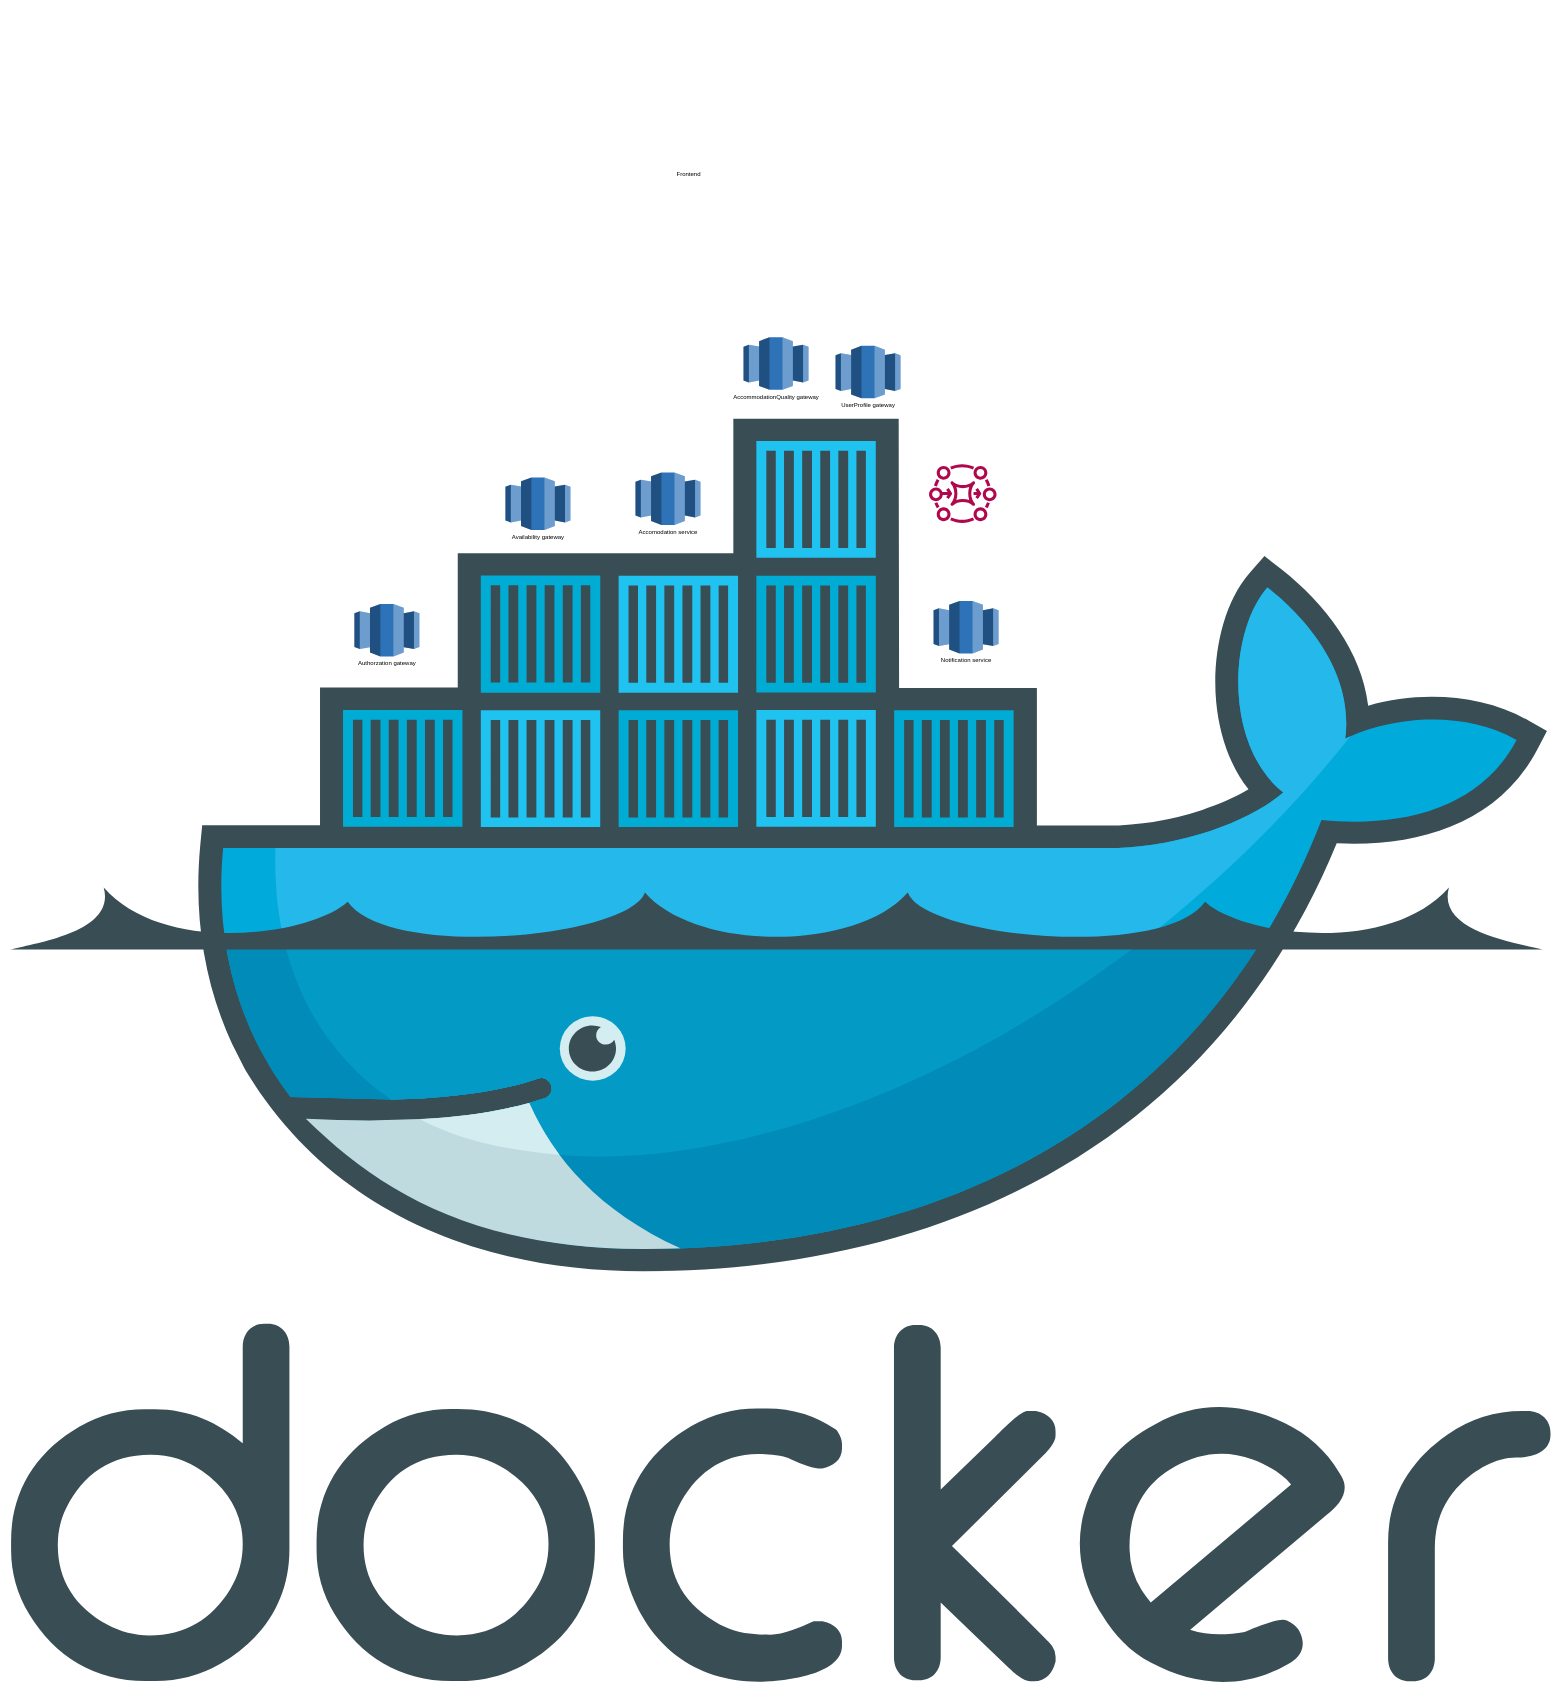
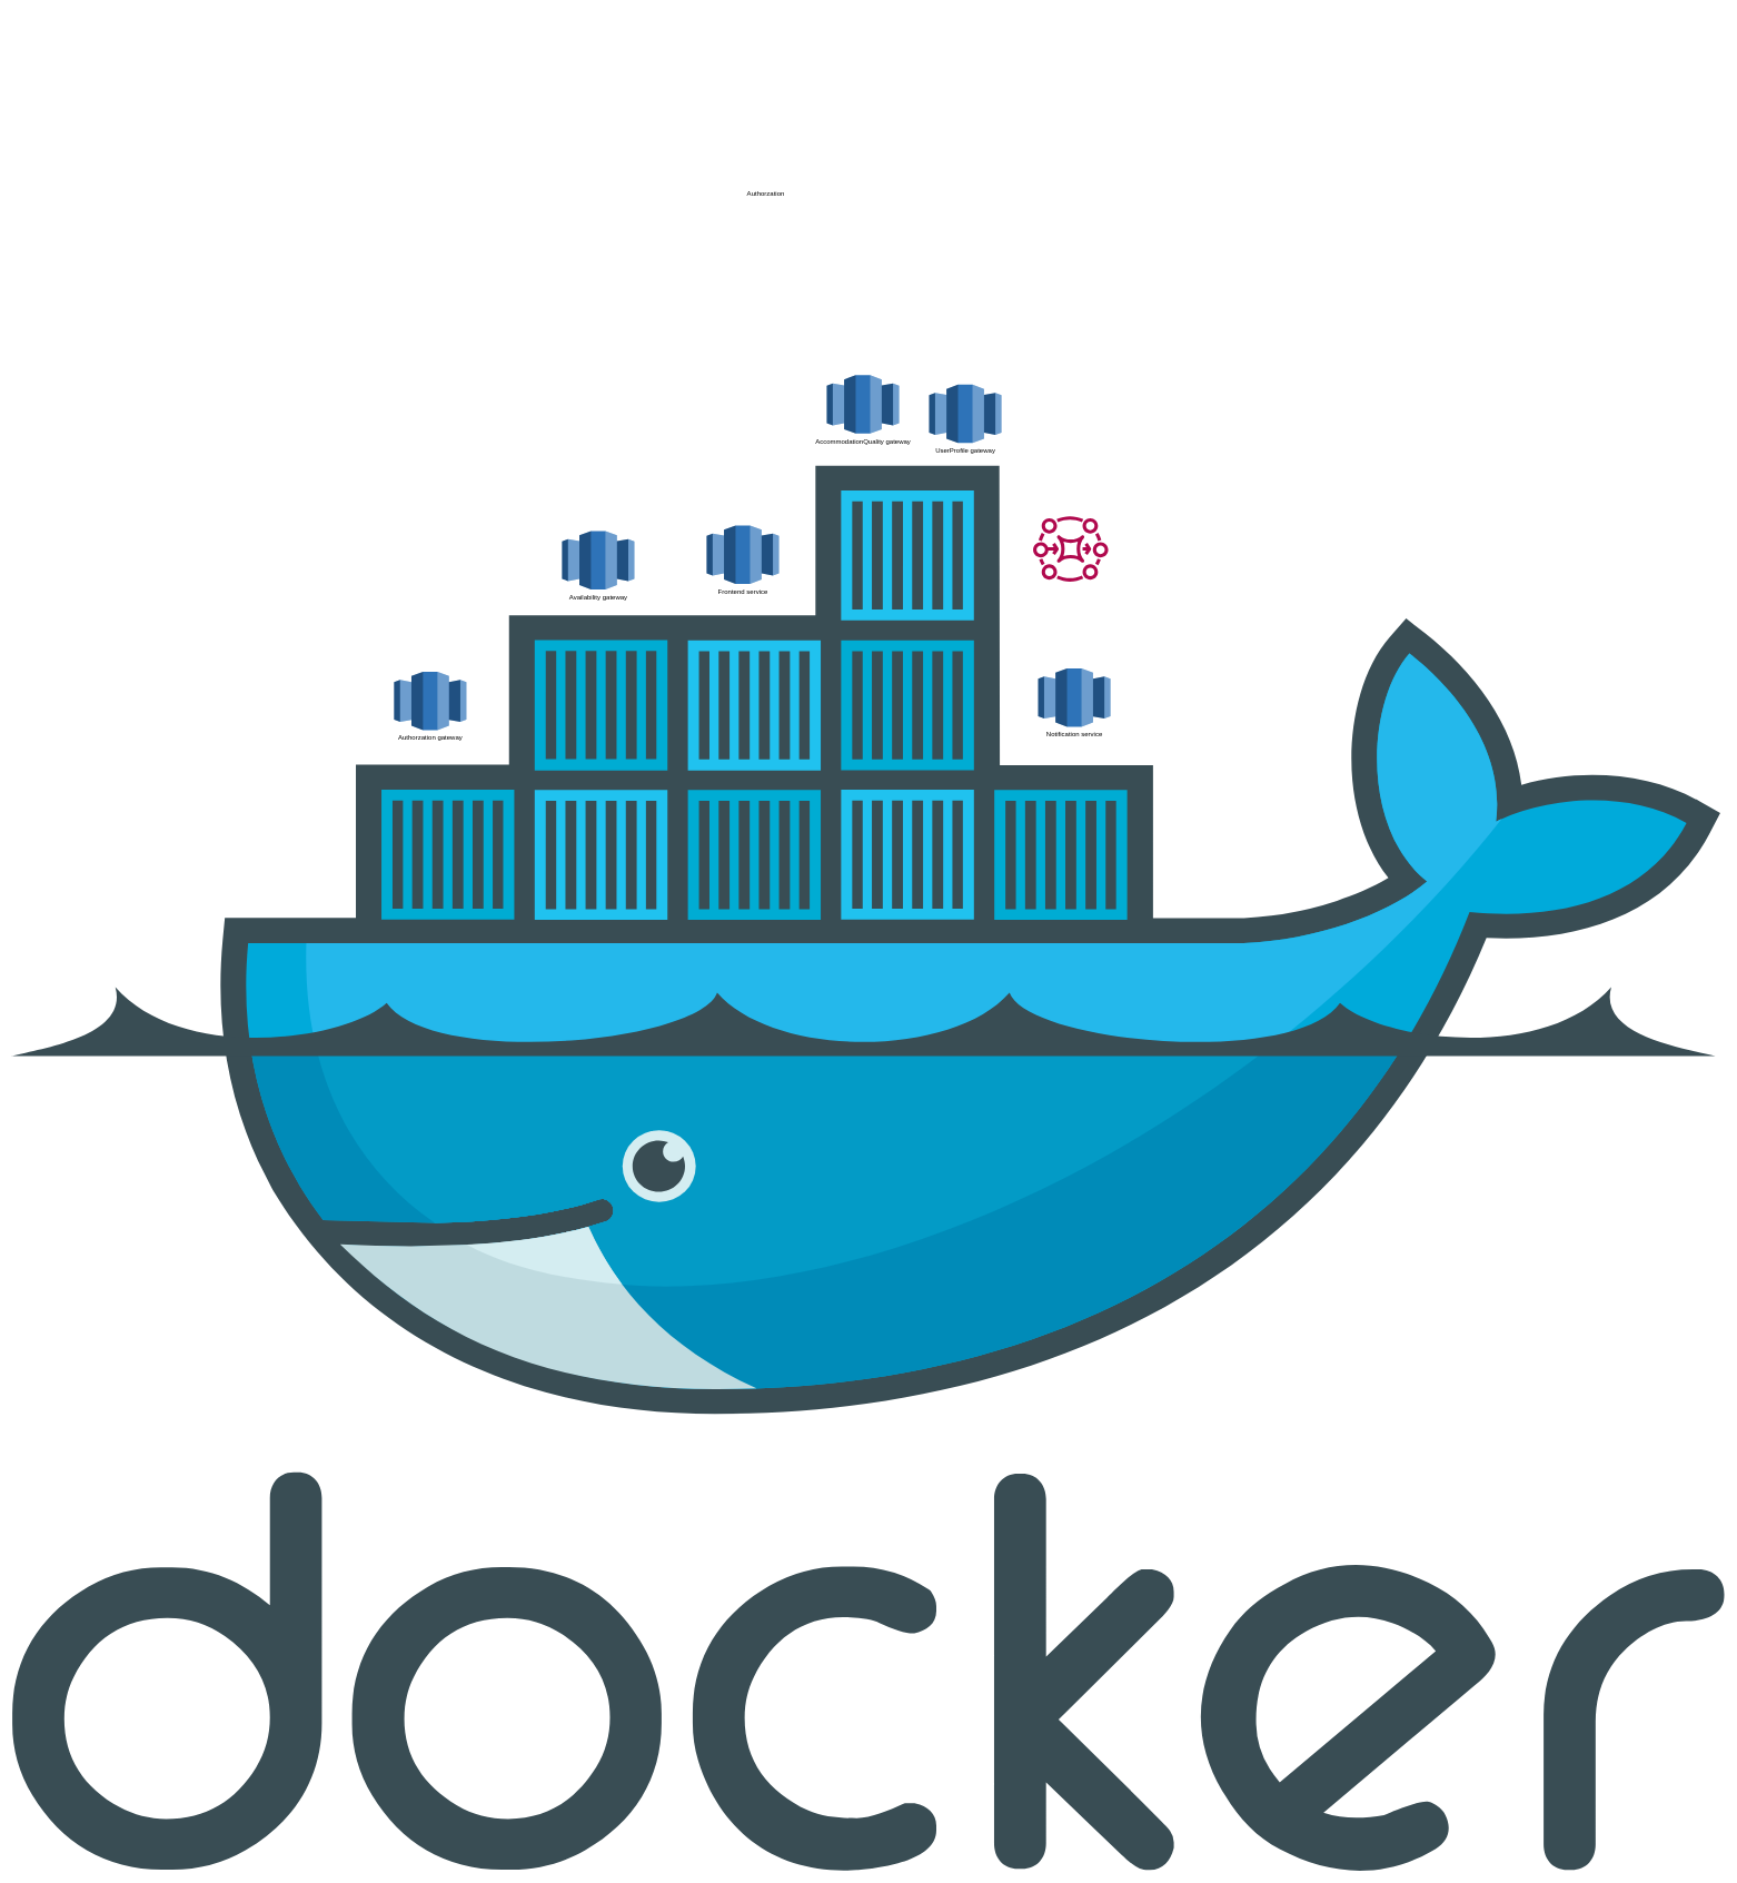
  <mxCell id="0" />
  <mxCell id="1" parent="0" />
- <mxCell id="2" value="Frontend&lt;br&gt;" style="shape=image;html=1;verticalAlign=top;verticalLabelPosition=bottom;labelBackgroundColor=none;imageAspect=0;aspect=fixed;image=https://cdn1.iconfinder.com/data/icons/unicons-line-vol-5/24/react-128.png" vertex="1" parent="1"><mxGeometry x="1219" y="20" width="314" height="314" as="geometry" /></mxCell>
+ <mxCell id="2" value="Authorzation&lt;br&gt;" style="shape=image;html=1;verticalAlign=top;verticalLabelPosition=bottom;labelBackgroundColor=none;imageAspect=0;aspect=fixed;image=https://cdn1.iconfinder.com/data/icons/unicons-line-vol-5/24/react-128.png" vertex="1" parent="1"><mxGeometry x="1219" y="20" width="314" height="314" as="geometry" /></mxCell>
  <mxCell id="3" value="Notification service" style="outlineConnect=0;dashed=0;verticalLabelPosition=bottom;verticalAlign=top;align=center;html=1;shape=mxgraph.aws3.redshift;fillColor=#2E73B8;gradientColor=none;" vertex="1" parent="1"><mxGeometry x="1866" y="1201" width="130" height="105" as="geometry" /></mxCell>
  <mxCell id="4" value="" style="image;sketch=0;aspect=fixed;html=1;points=[];align=center;fontSize=12;image=img/lib/mscae/Docker.svg;" vertex="1" parent="1"><mxGeometry x="20" y="837" width="3080.55" height="2526" as="geometry" /></mxCell>
  <mxCell id="5" value="" style="sketch=0;outlineConnect=0;fontColor=#232F3E;gradientColor=none;fillColor=#B0084D;strokeColor=none;dashed=0;verticalLabelPosition=bottom;verticalAlign=top;align=center;html=1;fontSize=12;fontStyle=0;aspect=fixed;pointerEvents=1;shape=mxgraph.aws4.mq_broker;" vertex="1" parent="1"><mxGeometry x="1857" y="918" width="135" height="135" as="geometry" /></mxCell>
  <mxCell id="6" value="" style="group" vertex="1" connectable="0" parent="1"><mxGeometry x="708" y="1181" width="189.2" height="131.0" as="geometry" /></mxCell>
  <mxCell id="7" value="Authorzation gateway" style="outlineConnect=0;dashed=0;verticalLabelPosition=bottom;verticalAlign=top;align=center;html=1;shape=mxgraph.aws3.redshift;fillColor=#2E73B8;gradientColor=none;movable=1;resizable=1;rotatable=1;deletable=1;editable=1;locked=0;connectable=1;" vertex="1" parent="6"><mxGeometry y="26.0" width="130" height="105" as="geometry" /></mxCell>
  <mxCell id="8" value="" style="shape=image;verticalLabelPosition=bottom;labelBackgroundColor=default;verticalAlign=top;aspect=fixed;imageAspect=0;image=https://download.logo.wine/logo/PostgreSQL/PostgreSQL-Logo.wine.png;movable=1;resizable=1;rotatable=1;deletable=1;editable=1;locked=0;connectable=1;" vertex="1" parent="6"><mxGeometry x="49.07" width="140.13" height="93.42" as="geometry" /></mxCell>
  <mxCell id="9" value="" style="group" vertex="1" connectable="0" parent="1"><mxGeometry x="1670" y="665" width="189.2" height="131.0" as="geometry" /></mxCell>
  <mxCell id="10" value="UserProfile gateway&lt;br&gt;" style="outlineConnect=0;dashed=0;verticalLabelPosition=bottom;verticalAlign=top;align=center;html=1;shape=mxgraph.aws3.redshift;fillColor=#2E73B8;gradientColor=none;movable=1;resizable=1;rotatable=1;deletable=1;editable=1;locked=0;connectable=1;" vertex="1" parent="9"><mxGeometry y="26.0" width="130" height="105" as="geometry" /></mxCell>
  <mxCell id="11" value="" style="shape=image;verticalLabelPosition=bottom;labelBackgroundColor=default;verticalAlign=top;aspect=fixed;imageAspect=0;image=https://download.logo.wine/logo/PostgreSQL/PostgreSQL-Logo.wine.png;movable=1;resizable=1;rotatable=1;deletable=1;editable=1;locked=0;connectable=1;" vertex="1" parent="9"><mxGeometry x="49.07" width="140.13" height="93.42" as="geometry" /></mxCell>
  <mxCell id="12" value="" style="group" vertex="1" connectable="0" parent="1"><mxGeometry x="1486" y="648" width="153.83" height="131" as="geometry" /></mxCell>
  <mxCell id="13" value="AccommodationQuality gateway" style="outlineConnect=0;dashed=0;verticalLabelPosition=bottom;verticalAlign=top;align=center;html=1;shape=mxgraph.aws3.redshift;fillColor=#2E73B8;gradientColor=none;" vertex="1" parent="12"><mxGeometry y="26" width="130" height="105" as="geometry" /></mxCell>
  <mxCell id="14" value="" style="shape=image;verticalLabelPosition=bottom;labelBackgroundColor=default;verticalAlign=top;aspect=fixed;imageAspect=0;image=https://cdn.freebiesupply.com/logos/large/2x/neo4j-logo-png-transparent.png;" vertex="1" parent="12"><mxGeometry x="85" width="68.83" height="78" as="geometry" /></mxCell>
  <mxCell id="15" value="" style="group" vertex="1" connectable="0" parent="1"><mxGeometry x="1270" y="922" width="152" height="127.0" as="geometry" /></mxCell>
- <mxCell id="16" value="Accomodation service" style="outlineConnect=0;dashed=0;verticalLabelPosition=bottom;verticalAlign=top;align=center;html=1;shape=mxgraph.aws3.redshift;fillColor=#2E73B8;gradientColor=none;" vertex="1" parent="15"><mxGeometry y="22.0" width="130" height="105" as="geometry" /></mxCell>
+ <mxCell id="16" value="Frontend service" style="outlineConnect=0;dashed=0;verticalLabelPosition=bottom;verticalAlign=top;align=center;html=1;shape=mxgraph.aws3.redshift;fillColor=#2E73B8;gradientColor=none;" vertex="1" parent="15"><mxGeometry y="22.0" width="130" height="105" as="geometry" /></mxCell>
  <mxCell id="17" value="" style="shape=image;verticalLabelPosition=bottom;labelBackgroundColor=default;verticalAlign=top;aspect=fixed;imageAspect=0;image=https://cdn.discordapp.com/attachments/1085251565209800749/1099818729195458651/pngwing.com.png;" vertex="1" parent="15"><mxGeometry x="75" width="77" height="77" as="geometry" /></mxCell>
  <mxCell id="18" value="" style="group" vertex="1" connectable="0" parent="1"><mxGeometry x="1010" y="932" width="152" height="127.0" as="geometry" /></mxCell>
  <mxCell id="19" value="Availability gateway" style="outlineConnect=0;dashed=0;verticalLabelPosition=bottom;verticalAlign=top;align=center;html=1;shape=mxgraph.aws3.redshift;fillColor=#2E73B8;gradientColor=none;" vertex="1" parent="18"><mxGeometry y="22.0" width="130" height="105" as="geometry" /></mxCell>
  <mxCell id="20" value="" style="shape=image;verticalLabelPosition=bottom;labelBackgroundColor=default;verticalAlign=top;aspect=fixed;imageAspect=0;image=https://cdn.discordapp.com/attachments/1085251565209800749/1099818729195458651/pngwing.com.png;" vertex="1" parent="18"><mxGeometry x="75" width="77" height="77" as="geometry" /></mxCell>
